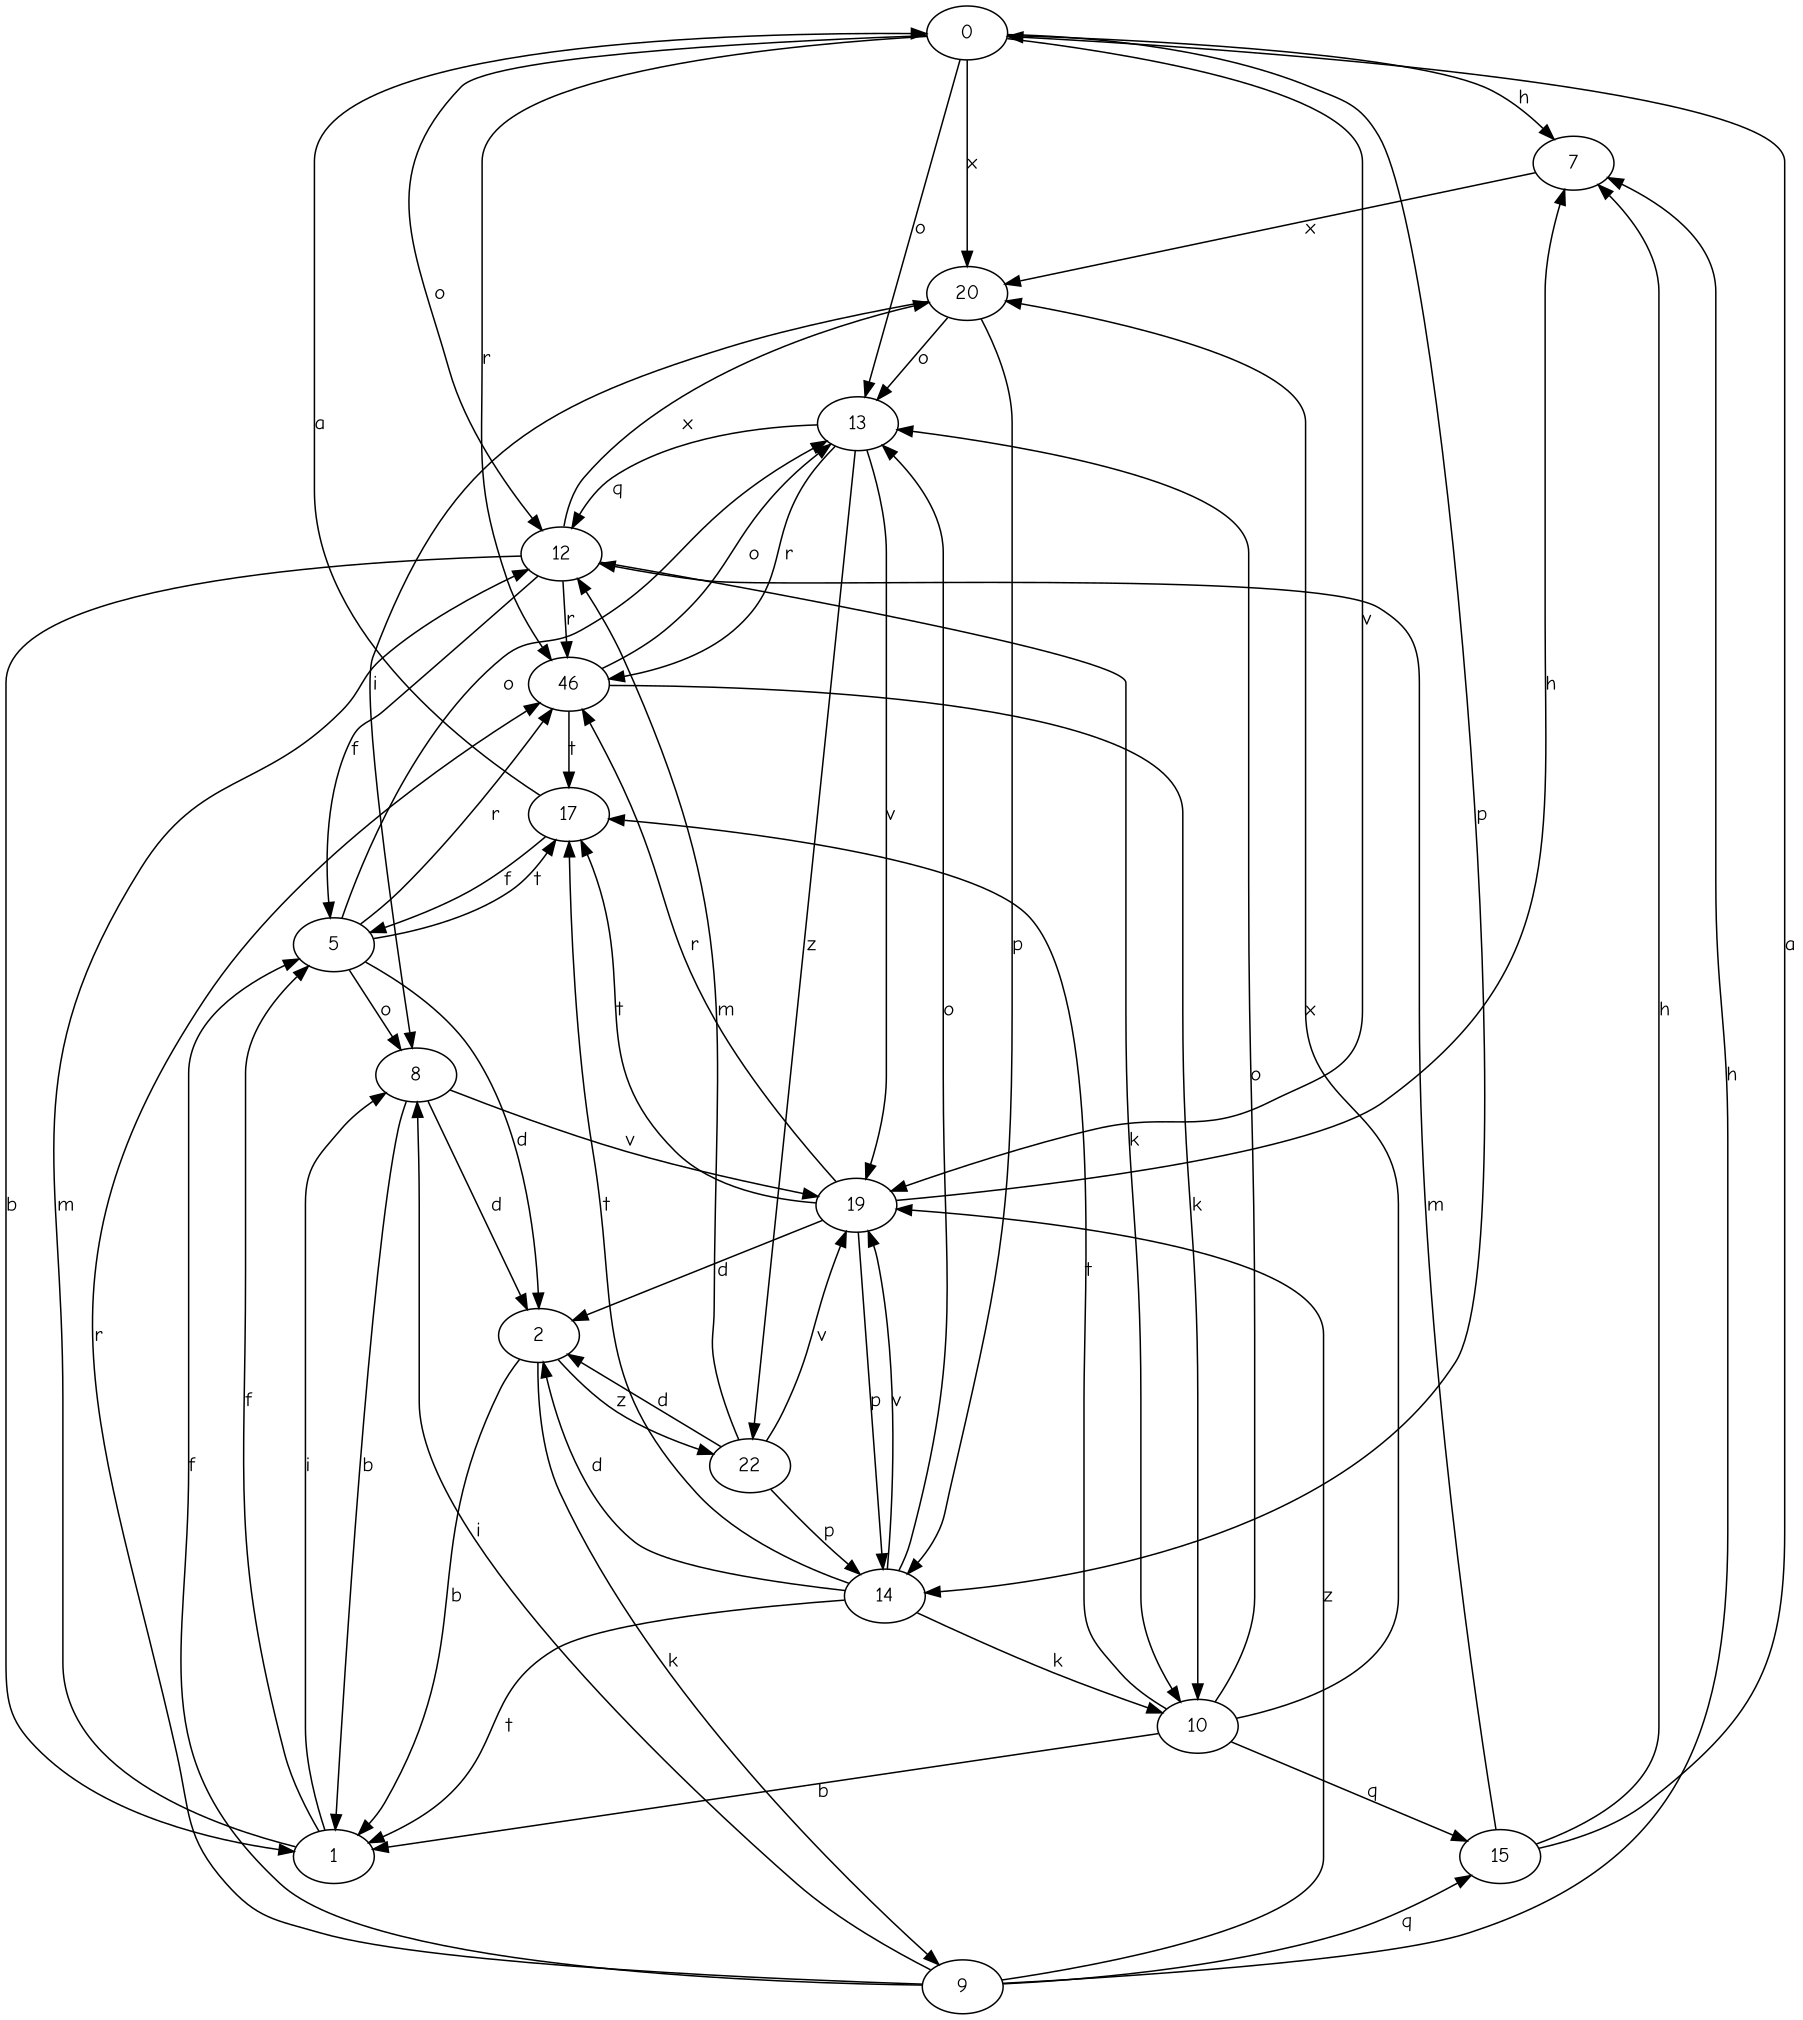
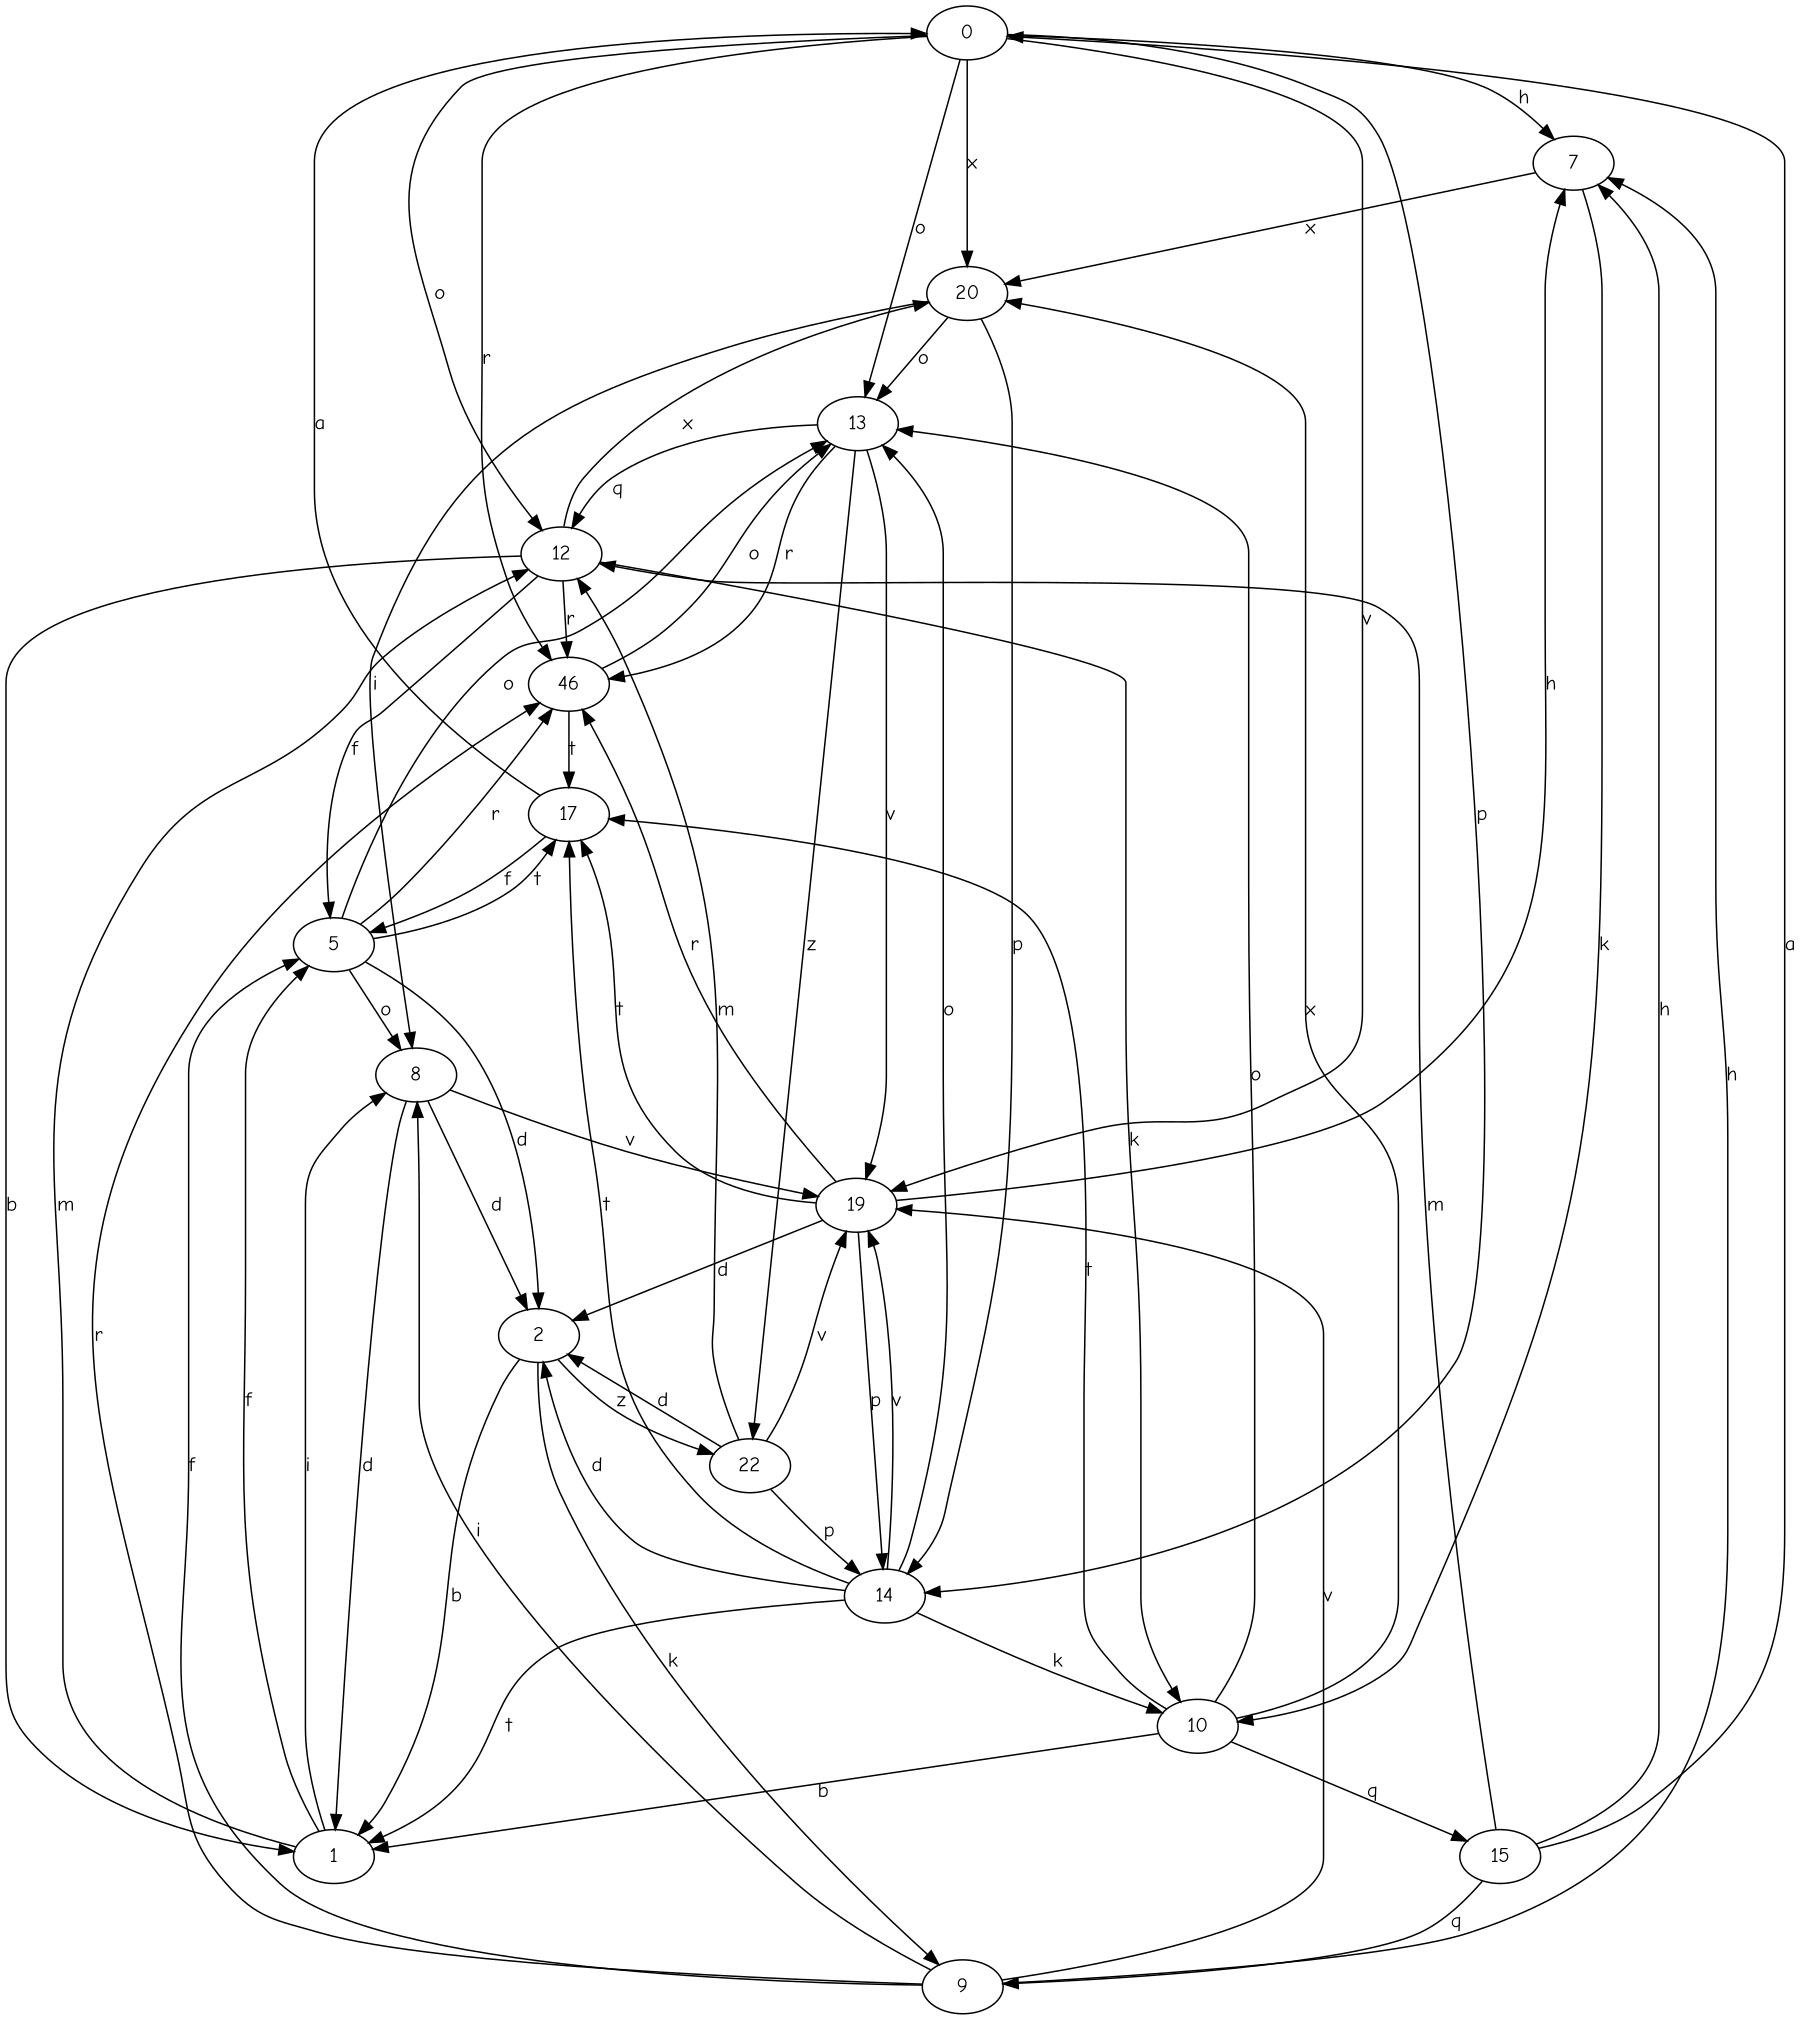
  strict digraph {
    fontname="Comic Neue"
    node [fontname="Comic Neue"]
    edge [fontname="Comic Neue"]
    0
    7
    12
    13
    14
    n6 [label=46]
    19
    20
    10
    1
    5
    22
    2
    17
    8
    9
    15
    0 -> 7 [label=h]
    0 -> 12 [label=o]
    0 -> 13 [label=o]
    0 -> 14 [label=p]
    0 -> n6 [label=r]
    0 -> 19 [label=v]
    0 -> 20 [label=x]
    7 -> 20 [label=x]
-   n6 -> 10 [label=k]
+   7 -> 10 [label=k]
    12 -> n6 [label=r]
    12 -> 20 [label=x]
    12 -> 10 [label=k]
    12 -> 1 [label=b]
    12 -> 5 [label=f]
    13 -> 12 [label=q]
    13 -> n6 [label=r]
    13 -> 19 [label=v]
    13 -> 22 [label=z]
    14 -> 13 [label=o]
    14 -> 19 [label=v]
    14 -> 10 [label=k]
    14 -> 1 [label=t]
    14 -> 2 [label=d]
    14 -> 17 [label=t]
    n6 -> 13 [label=o]
    n6 -> 17 [label=t]
    19 -> 7 [label=h]
    19 -> 14 [label=p]
    19 -> n6 [label=r]
    19 -> 2 [label=d]
    19 -> 17 [label=t]
    20 -> 13 [label=o]
    20 -> 14 [label=p]
    20 -> 8 [label=i]
    10 -> 13 [label=o]
    10 -> 20 [label=x]
    10 -> 1 [label=b]
    10 -> 17 [label=t]
    10 -> 15 [label=q]
    1 -> 12 [label=m]
    1 -> 5 [label=f]
    1 -> 8 [label=i]
    5 -> 13 [label=o]
    5 -> n6 [label=r]
    5 -> 2 [label=d]
    5 -> 17 [label=t]
    5 -> 8 [label=o]
    22 -> 12 [label=m]
    22 -> 14 [label=p]
    22 -> 19 [label=v]
    22 -> 2 [label=d]
    2 -> 1 [label=b]
    2 -> 22 [label=z]
    2 -> 9 [label=k]
    17 -> 0 [label=a]
    17 -> 5 [label=f]
    8 -> 19 [label=v]
-   8 -> 1 [label=b]
+   8 -> 1 [label=d]
    8 -> 2 [label=d]
    9 -> 7 [label=h]
    9 -> n6 [label=r]
-   9 -> 19 [label=z]
+   9 -> 19 [label=v]
    9 -> 5 [label=f]
    9 -> 8 [label=i]
-   9 -> 15 [label=q]
+   15 -> 9 [label=q]
    15 -> 0 [label=a]
    15 -> 7 [label=h]
    15 -> 12 [label=m]
  }
